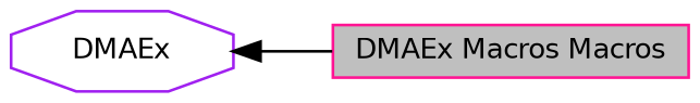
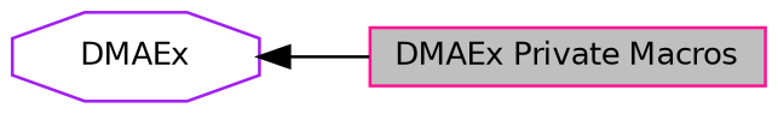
  digraph {
    rankdir=LR
    node [fontname=Helvetica fontsize=10 style=filled]
    n1 [color=purple fillcolor=white height=0.2 label=DMAEx shape=octagon width=0.4]
-   n2 [color=deeppink fillcolor=grey75 fontcolor=black height=0.2 label="DMAEx Macros Macros" shape=box width=0.4]
+   n2 [color=deeppink fillcolor=grey75 fontcolor=black height=0.2 label="DMAEx Private Macros" shape=box width=0.4]
    n1 -> n2 [dir=back fontname=Helvetica fontsize=10 labelfontname=Helvetica labelfontsize=10 shape=plaintext style=solid]
  }
